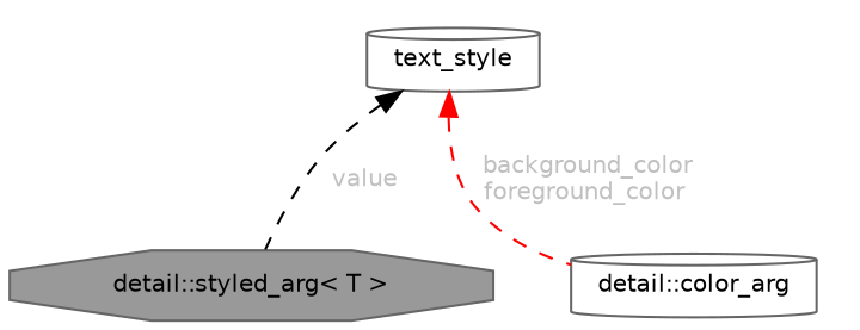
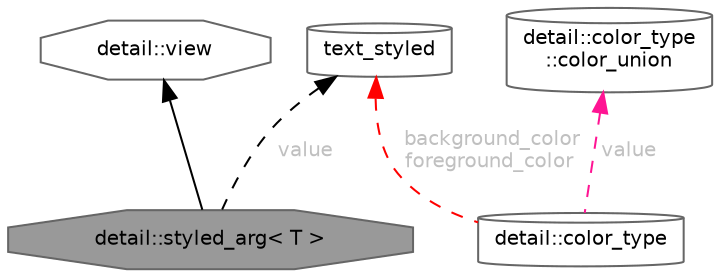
  digraph {
    node [color=gray40 fillcolor=white fontname=Helvetica fontsize=10 shape=cylinder style=filled]
    edge [color=black dir=back fontname=Helvetica fontsize=10 labelfontname=Helvetica labelfontsize=10 style=dashed fontcolor=grey]
    n1 [fillcolor=grey60 fontcolor=black height=0.2 label="detail::styled_arg\< T \>" shape=octagon width=0.4]
-   n3 [height=0.2 label=text_style width=0.4]
-   n4 [height=0.2 label="detail::color_arg" width=0.4]
+   n2 [height=0.2 label="detail::view" shape=octagon width=0.4]
+   n3 [height=0.2 label=text_styled width=0.4]
+   n4 [height=0.2 label="detail::color_type" width=0.4]
+   n5 [height=0.2 label="detail::color_type\l::color_union" width=0.4]
+   n2 -> n1 [style=solid fontcolor=""]
    n3 -> n1 [label=" value"]
    n3 -> n4 [color=red label=" background_color\nforeground_color"]
+   n5 -> n4 [color=deeppink label=" value"]
  }
